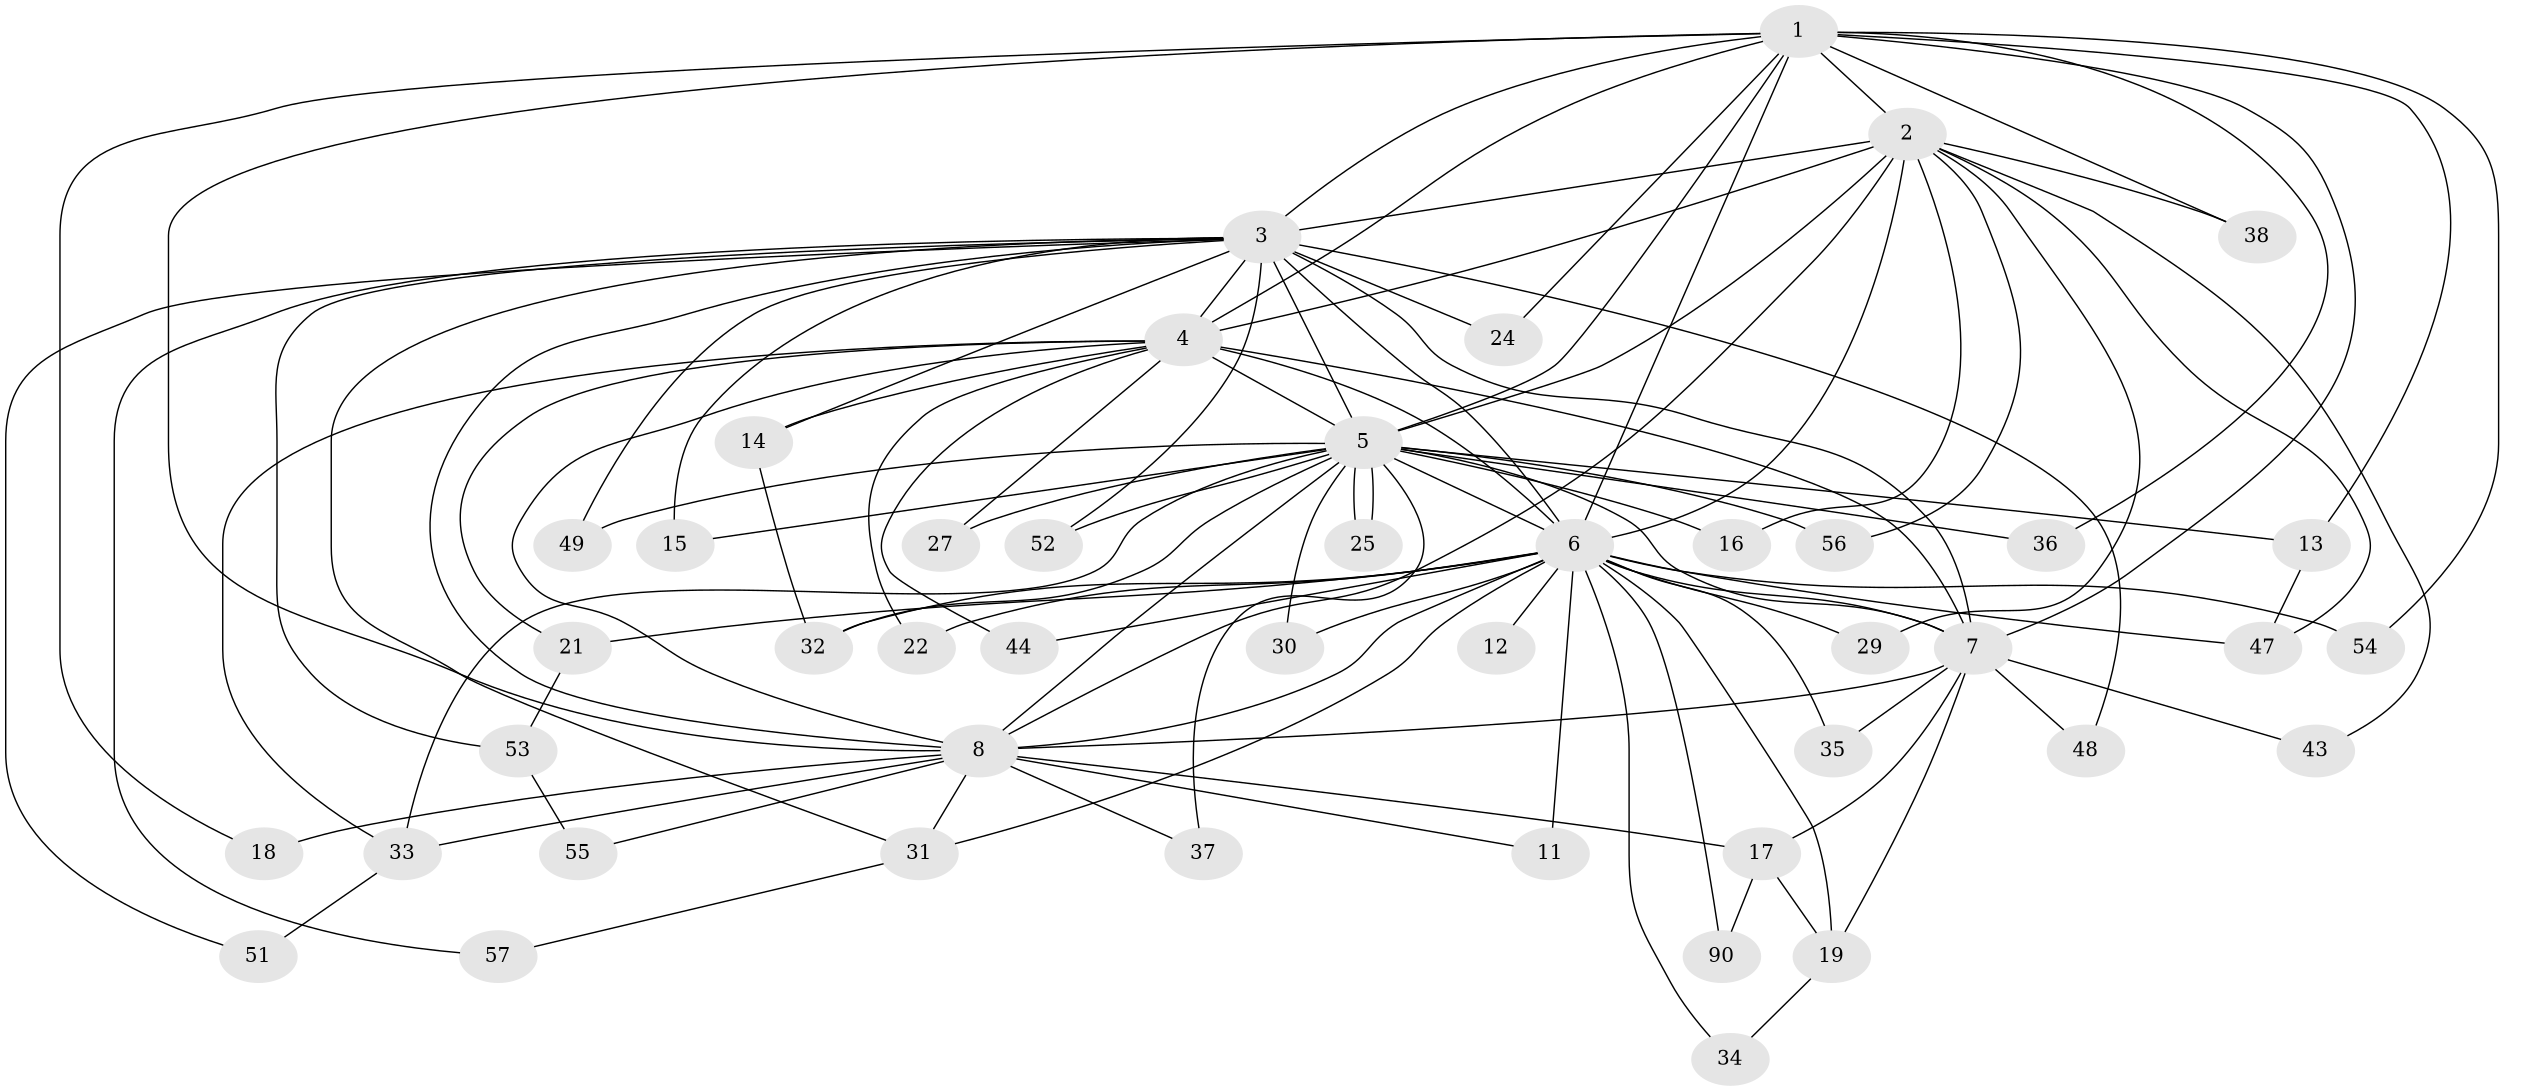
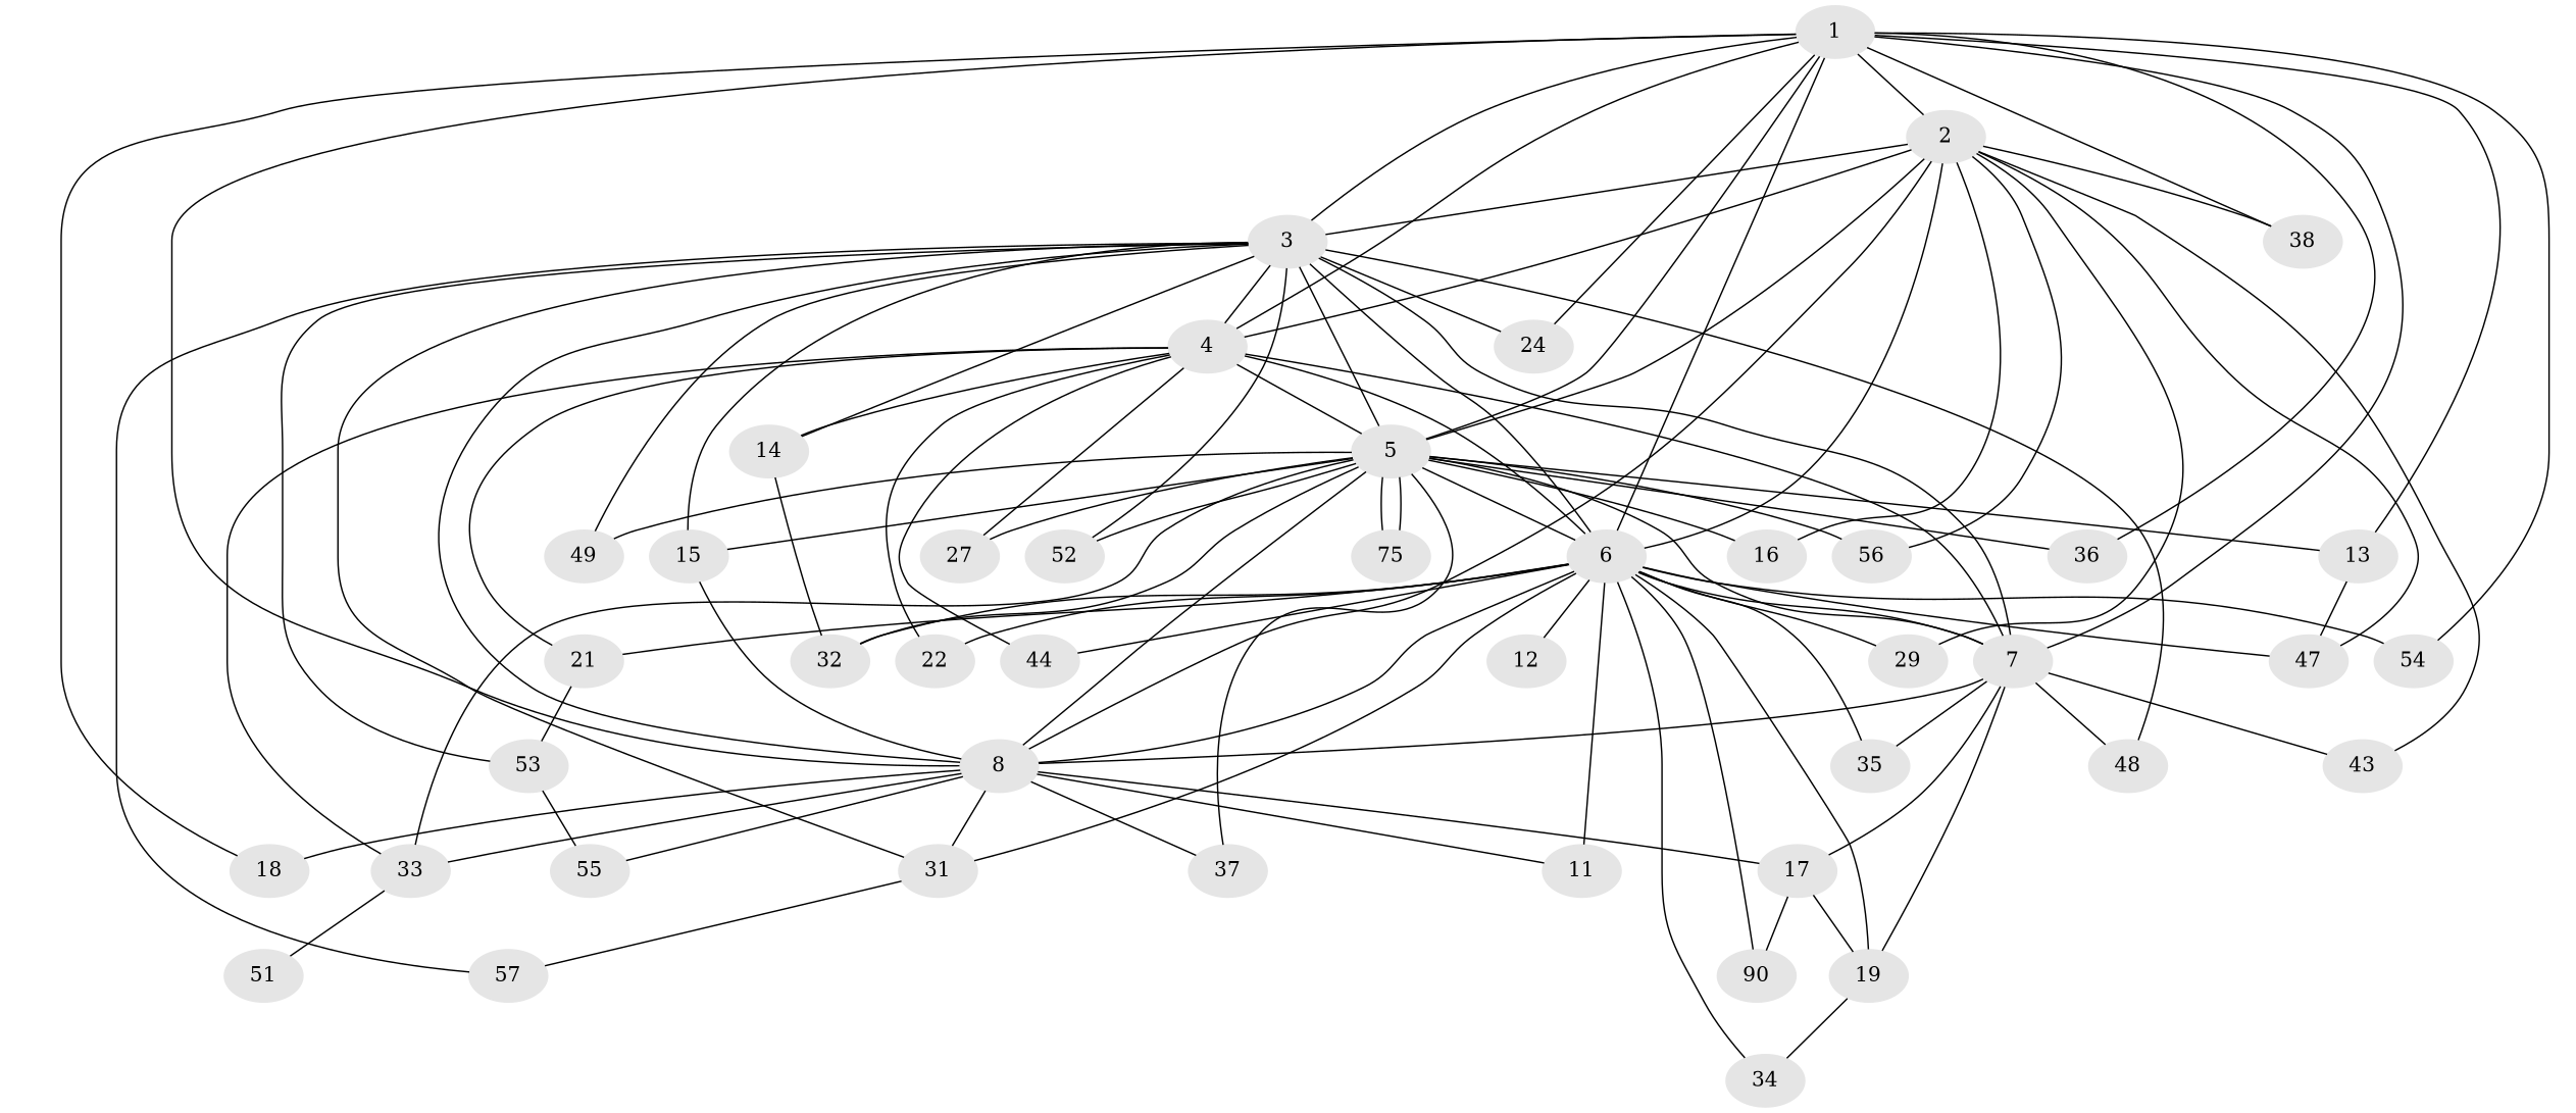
  graph {
    node [color=gray90 style=filled]
    1 [super="+23"]
    2 [super="+20"]
    3 [super="+50"]
    4 [super="+42"]
    5 [super="+26"]
    6 [super="+9"]
    7 [super="+10"]
    8
    13
    18
    24
    36
    38
    54
    16
    29
    43
    56
    47
    14
    15
    n22 [label=48]
    31 [super="+48"]
    49
    51
    52
    53
    57
    21
    22
    27
    33 [super="+45"]
    44
-   25
-   30
+   25 [label=75]
    32 [super="+41"]
    37
    11 [super="+46"]
    12
    19
    34
    35
    n43 [label=90]
    17 [super="+39"]
    55
    1 -- 2
    1 -- 3
    1 -- 4 [weight=2]
    1 -- 5
    1 -- 6 [weight=2]
    1 -- 7 [weight=2]
    1 -- 8 [weight=2]
    1 -- 13
    1 -- 18
    1 -- 24
    1 -- 36
    1 -- 38
    1 -- 54
    2 -- 3 [weight=2]
    2 -- 4
    2 -- 5
    2 -- 6 [weight=2]
    2 -- 8
    2 -- 38
    2 -- 16
    2 -- 29
    2 -- 43
    2 -- 56
    2 -- 47 [weight=2]
    3 -- 4
    3 -- 5
    3 -- 6 [weight=2]
    3 -- 7 [weight=2]
    3 -- 8
    3 -- 24
    3 -- 14
    3 -- 15 [weight=2]
    3 -- n22
    3 -- 31
    3 -- 49
-   3 -- 51
    3 -- 52
    3 -- 53
    3 -- 57
    4 -- 5
    4 -- 6 [weight=2]
    4 -- 7 [weight=2]
-   4 -- 8
+   15 -- 8
    4 -- 14
    4 -- 21
    4 -- 22
    4 -- 27
    4 -- 33
    4 -- 44
    5 -- 6 [weight=2]
    5 -- 7 [weight=2]
    5 -- 8
    5 -- 13
    5 -- 36
    5 -- 16
    5 -- 56
    5 -- 15
    5 -- 49
    5 -- 52
    5 -- 27
    5 -- 33
    5 -- 25
    5 -- 25
-   5 -- 30
    5 -- 32
    5 -- 37
    6 -- 7 [weight=4]
    6 -- 8 [weight=2]
    6 -- 54
    6 -- 29
    6 -- 47
    6 -- 31
    6 -- 21
    6 -- 22
    6 -- 44
-   6 -- 30
    6 -- 32
    6 -- 11 [weight=2]
    6 -- 12
    6 -- 19
    6 -- 34
    6 -- 35
    6 -- n43
    7 -- 8 [weight=2]
    7 -- 43
    7 -- n22
    7 -- 19
    7 -- 35
    7 -- 17
    8 -- 18
    8 -- 31
    8 -- 33
    8 -- 37
    8 -- 11
    8 -- 17
    8 -- 55
    13 -- 47
    14 -- 32
    31 -- 57
    53 -- 55
    21 -- 53
    33 -- 51
    19 -- 34
    17 -- 19
    17 -- n43
  }
